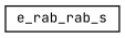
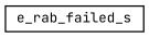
  digraph {
    rankdir=LR
    fontname="JetBrains Mono"
-   n1 [color=black fillcolor=white fontname="JetBrains Mono" fontsize=10 height=0.2 label=e_rab_rab_s shape=record style=filled width=0.4]
+   n1 [color=black fillcolor=white fontname="JetBrains Mono" fontsize=10 height=0.2 label=e_rab_failed_s shape=record style=filled width=0.4]
  }
